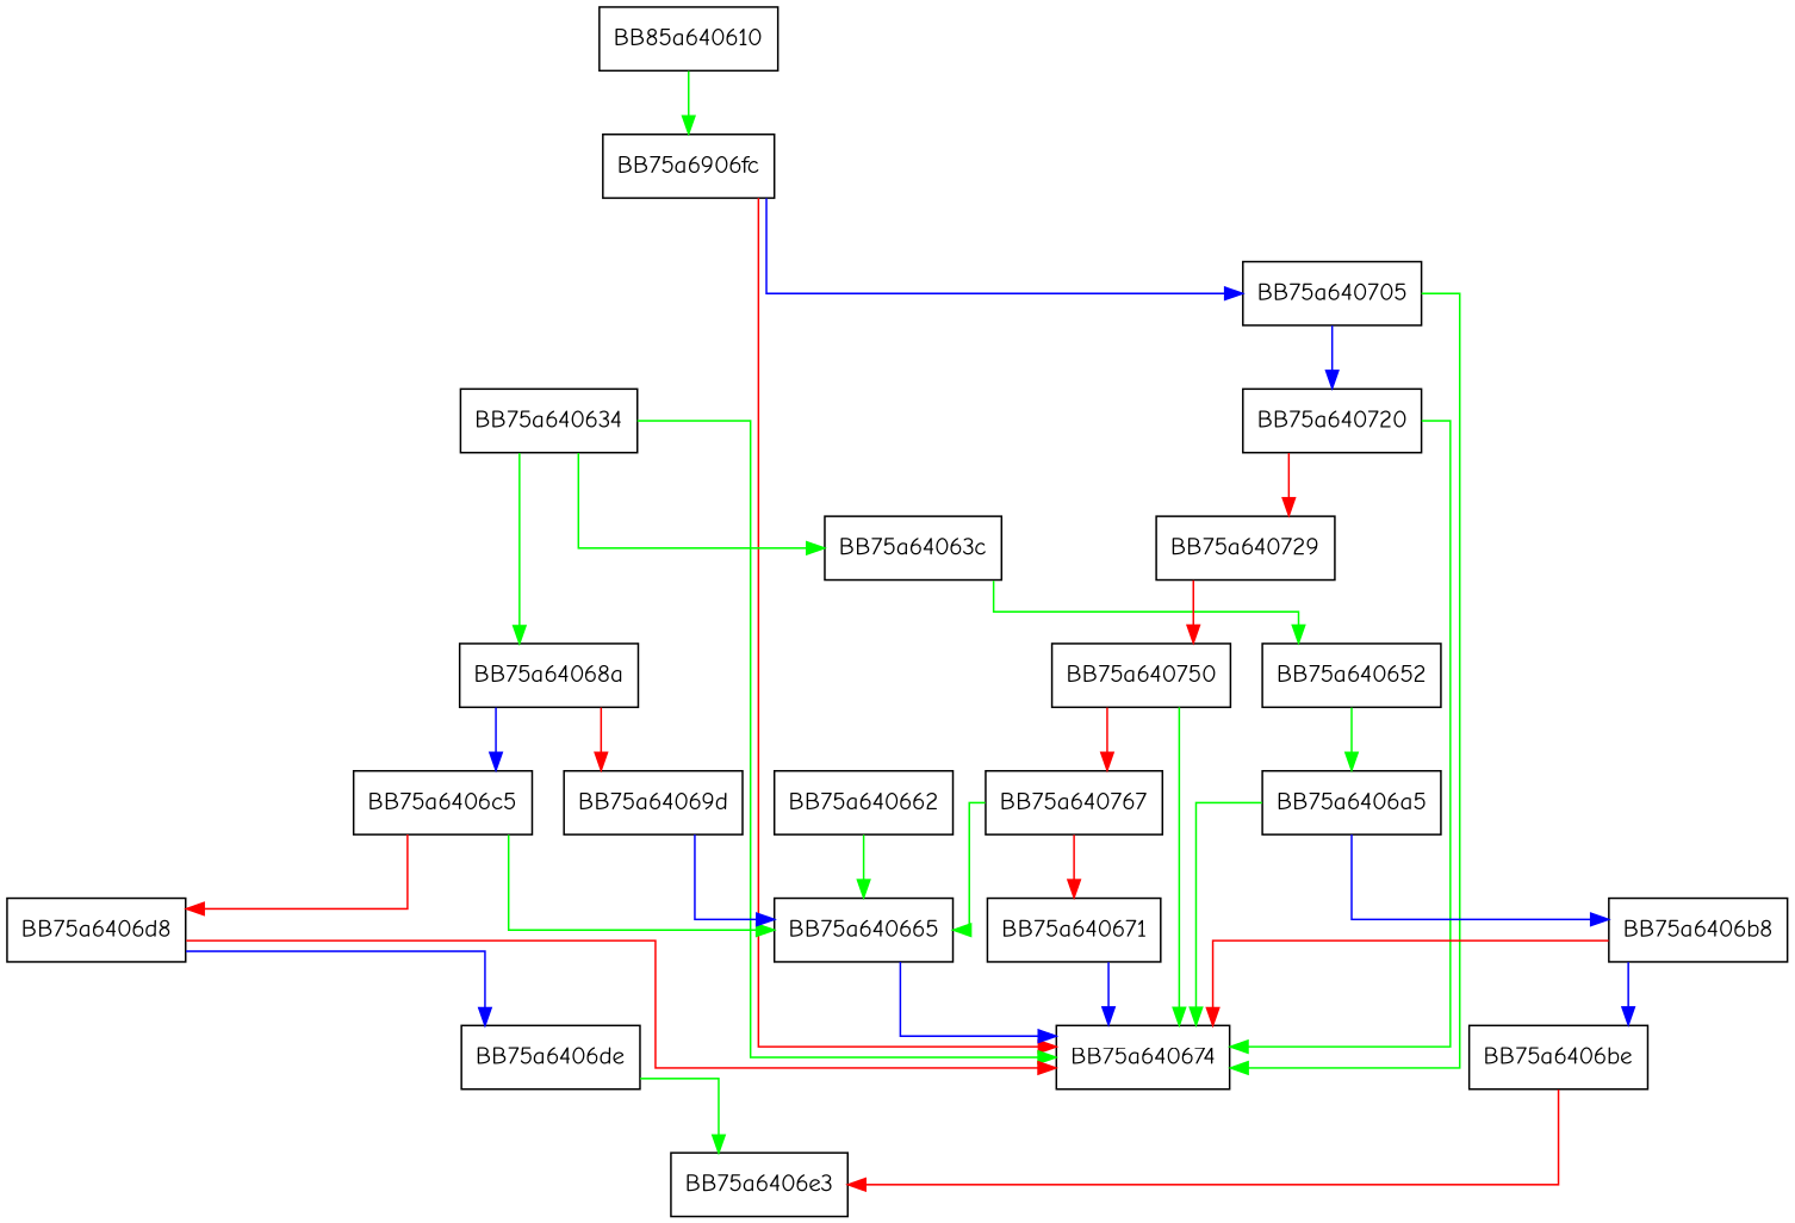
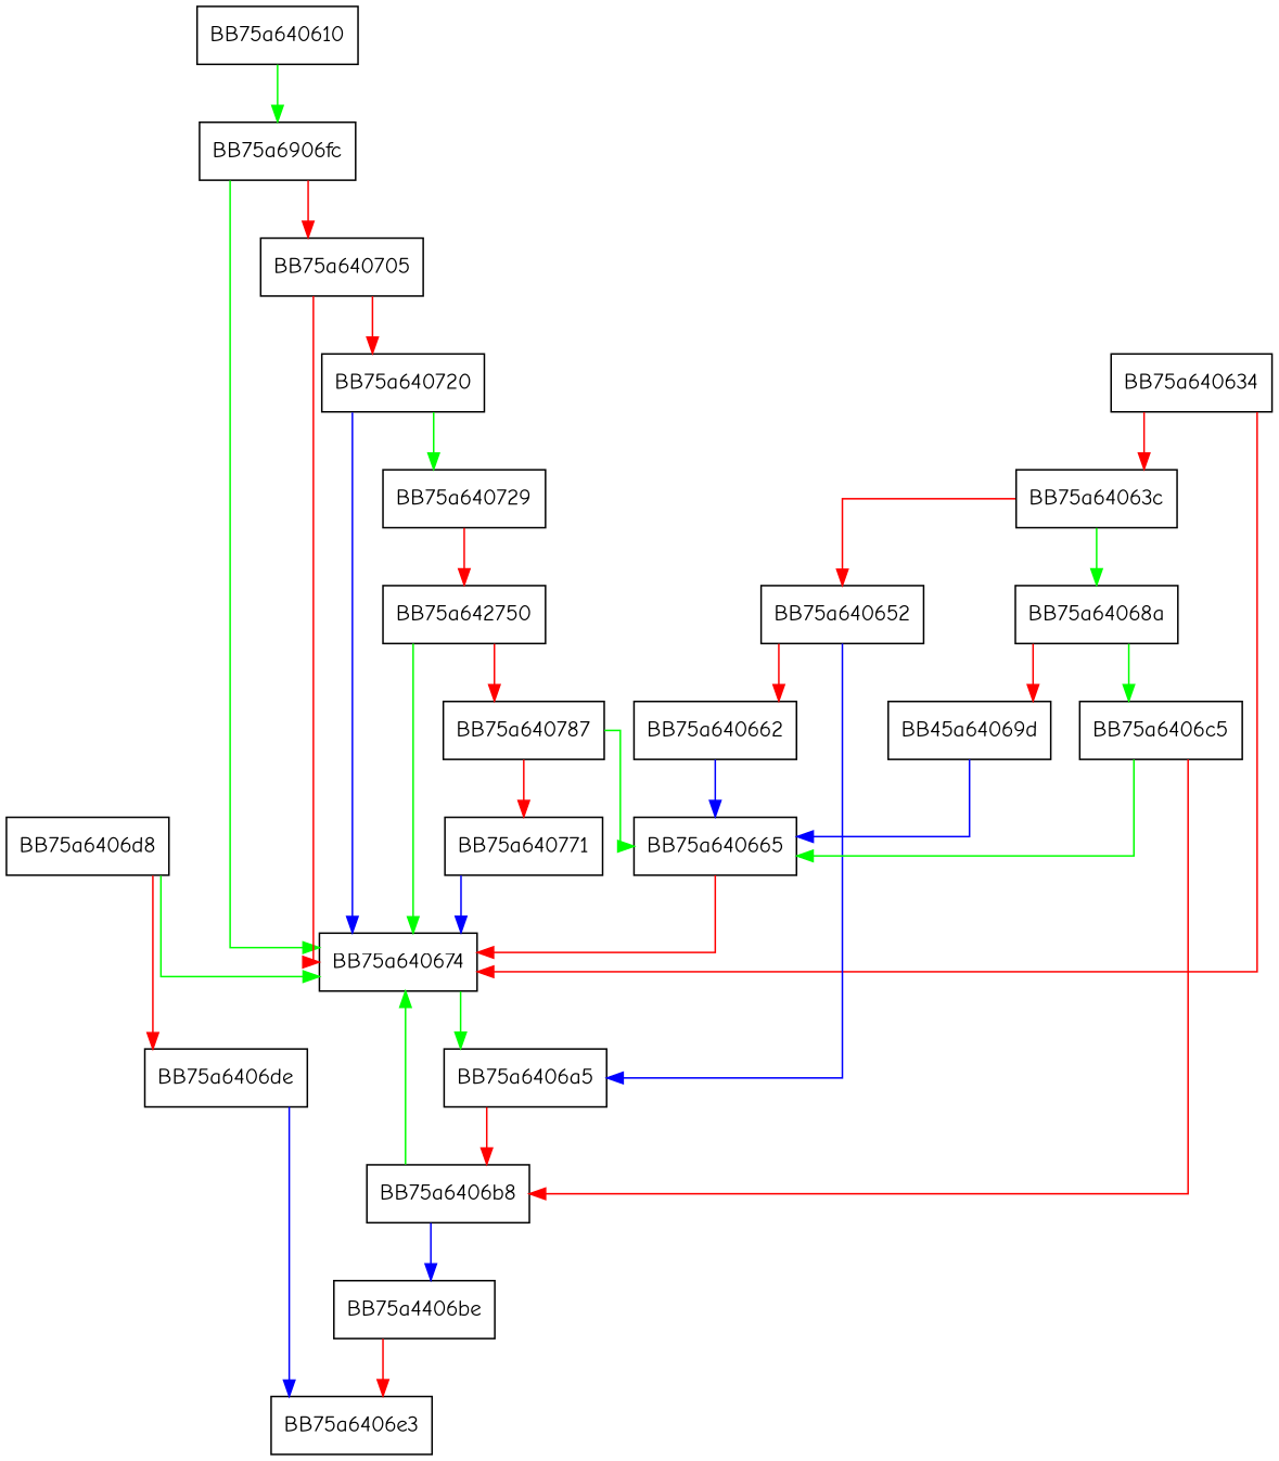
  digraph {
    fontname="Comic Neue"
    splines=ortho
    node [fontname="Comic Neue" shape=box]
    edge [color=red fontname="Comic Neue"]
    n1 [label=BB75a6906fc]
-   BB75a640610 [label=BB85a640610]
+   BB75a640610
    BB75a640674
    BB75a640705
    BB75a640634
    BB75a64063c
    BB75a640720
    BB75a64068a
    BB75a640652
    BB75a6406c5
-   BB75a64069d
+   BB75a64069d [label=BB45a64069d]
    BB75a6406a5
    BB75a640662
    BB75a640665
    BB75a6406d8
    BB75a6406b8
-   BB75a6406be
+   BB75a6406be [label=BB75a4406be]
    BB75a6406de
    BB75a6406e3
    BB75a640729
-   BB75a640750
-   BB75a640767
-   BB75a640771 [label=BB75a640671]
-   n1 -> BB75a640674
-   n1 -> BB75a640705 [color=blue]
+   BB75a640750 [label=BB75a642750]
+   BB75a640767 [label=BB75a640787]
+   BB75a640771
+   n1 -> BB75a640674 [color=green]
+   n1 -> BB75a640705
    BB75a640610 -> n1 [color=green]
-   BB75a640705 -> BB75a640674 [color=green]
-   BB75a640705 -> BB75a640720 [color=blue]
-   BB75a640634 -> BB75a640674 [color=green]
-   BB75a640634 -> BB75a64063c [color=green]
-   BB75a640634 -> BB75a64068a [color=green]
-   BB75a64063c -> BB75a640652 [color=green]
-   BB75a640720 -> BB75a640674 [color=green]
-   BB75a640720 -> BB75a640729
-   BB75a64068a -> BB75a6406c5 [color=blue]
+   BB75a640705 -> BB75a640674
+   BB75a640705 -> BB75a640720
+   BB75a640634 -> BB75a640674
+   BB75a640634 -> BB75a64063c
+   BB75a64063c -> BB75a64068a [color=green]
+   BB75a64063c -> BB75a640652
+   BB75a640720 -> BB75a640674 [color=blue]
+   BB75a640720 -> BB75a640729 [color=green]
+   BB75a64068a -> BB75a6406c5 [color=green]
    BB75a64068a -> BB75a64069d
-   BB75a640652 -> BB75a6406a5 [color=green]
+   BB75a640652 -> BB75a6406a5 [color=blue]
+   BB75a640652 -> BB75a640662
    BB75a6406c5 -> BB75a640665 [color=green]
-   BB75a6406c5 -> BB75a6406d8
+   BB75a6406c5 -> BB75a6406b8
    BB75a64069d -> BB75a640665 [color=blue]
-   BB75a6406a5 -> BB75a640674 [color=green]
-   BB75a6406a5 -> BB75a6406b8 [color=blue]
-   BB75a640662 -> BB75a640665 [color=green]
-   BB75a640665 -> BB75a640674 [color=blue]
-   BB75a6406d8 -> BB75a640674
-   BB75a6406d8 -> BB75a6406de [color=blue]
-   BB75a6406b8 -> BB75a640674
+   BB75a640674 -> BB75a6406a5 [color=green]
+   BB75a6406a5 -> BB75a6406b8
+   BB75a640662 -> BB75a640665 [color=blue]
+   BB75a640665 -> BB75a640674
+   BB75a6406d8 -> BB75a640674 [color=green]
+   BB75a6406d8 -> BB75a6406de
+   BB75a6406b8 -> BB75a640674 [color=green]
    BB75a6406b8 -> BB75a6406be [color=blue]
    BB75a6406be -> BB75a6406e3
-   BB75a6406de -> BB75a6406e3 [color=green]
+   BB75a6406de -> BB75a6406e3 [color=blue]
    BB75a640729 -> BB75a640750
    BB75a640750 -> BB75a640674 [color=green]
    BB75a640750 -> BB75a640767
    BB75a640767 -> BB75a640665 [color=green]
    BB75a640767 -> BB75a640771
    BB75a640771 -> BB75a640674 [color=blue]
  }
